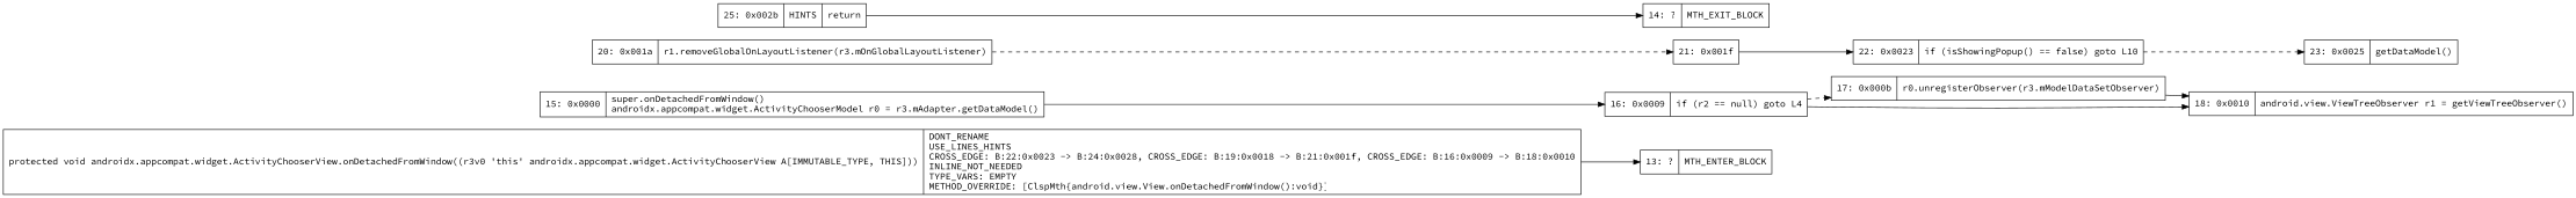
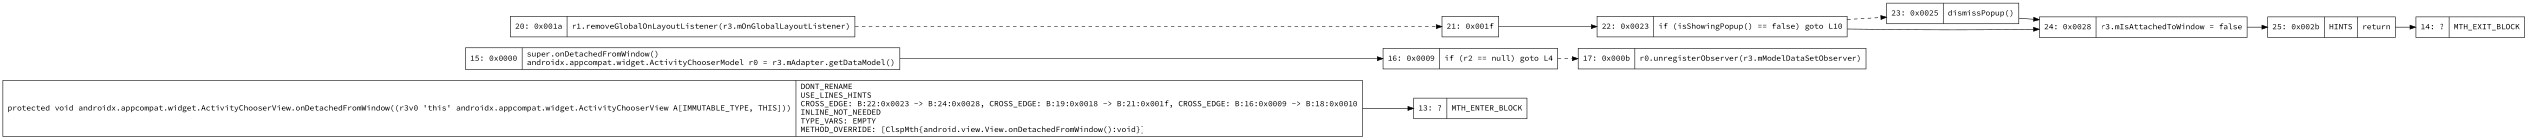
  digraph {
    fontname="Source Code Pro"
    rankdir=LR
    node [fontname="Source Code Pro" shape=record]
    edge [fontname="Source Code Pro"]
    n1 [label="{13\:\ ?|MTH_ENTER_BLOCK\l}"]
    n2 [label="{15\:\ 0x0000|super.onDetachedFromWindow()\landroidx.appcompat.widget.ActivityChooserModel r0 = r3.mAdapter.getDataModel()\l}"]
    n3 [label="{16\:\ 0x0009|if (r2 == null) goto L4\l}"]
    n4 [label="{17\:\ 0x000b|r0.unregisterObserver(r3.mModelDataSetObserver)\l}"]
-   n5 [label="{18\:\ 0x0010|android.view.ViewTreeObserver r1 = getViewTreeObserver()\l}"]
    n6 [label="{20\:\ 0x001a|r1.removeGlobalOnLayoutListener(r3.mOnGlobalLayoutListener)\l}"]
    n7 [label="{21\:\ 0x001f}"]
    n8 [label="{22\:\ 0x0023|if (isShowingPopup() == false) goto L10\l}"]
-   n9 [label="{23\:\ 0x0025|getDataModel()\l}"]
+   n9 [label="{23\:\ 0x0025|dismissPopup()\l}"]
+   n10 [label="{24\:\ 0x0028|r3.mIsAttachedToWindow = false\l}"]
    n11 [label="{25\:\ 0x002b|HINTS\l|return\l}"]
    n12 [label="{14\:\ ?|MTH_EXIT_BLOCK\l}"]
    n13 [label="{protected void androidx.appcompat.widget.ActivityChooserView.onDetachedFromWindow((r3v0 'this' androidx.appcompat.widget.ActivityChooserView A[IMMUTABLE_TYPE, THIS]))  | DONT_RENAME\lUSE_LINES_HINTS\lCROSS_EDGE: B:22:0x0023 \-\> B:24:0x0028, CROSS_EDGE: B:19:0x0018 \-\> B:21:0x001f, CROSS_EDGE: B:16:0x0009 \-\> B:18:0x0010\lINLINE_NOT_NEEDED\lTYPE_VARS: EMPTY\lMETHOD_OVERRIDE: [ClspMth\{android.view.View.onDetachedFromWindow():void\}]\l}"]
    n2 -> n3
    n3 -> n4 [style=dashed]
-   n3 -> n5
-   n4 -> n5
    n6 -> n7 [style=dashed]
    n7 -> n8
    n8 -> n9 [style=dashed]
+   n8 -> n10
+   n9 -> n10
+   n10 -> n11
    n11 -> n12
    n13 -> n1
  }
